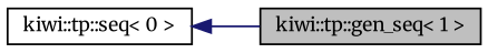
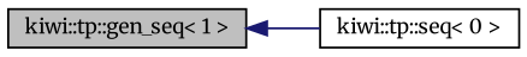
  digraph {
    rankdir=LR
    fontname=Merriweather
    node [color=black fontname=Merriweather fontsize=10 shape=record style=filled]
    n1 [fillcolor=grey75 fontcolor=black height=0.2 label="kiwi::tp::gen_seq\< 1 \>" width=0.4]
    n2 [fillcolor=white height=0.2 label="kiwi::tp::seq\< 0 \>" width=0.4]
-   n2 -> n1 [color=midnightblue dir=back fontname=Merriweather fontsize=10 labelfontname=Helvetica labelfontsize=10 style=solid]
+   n1 -> n2 [color=midnightblue dir=back fontname=Merriweather fontsize=10 labelfontname=Helvetica labelfontsize=10 style=solid]
  }
